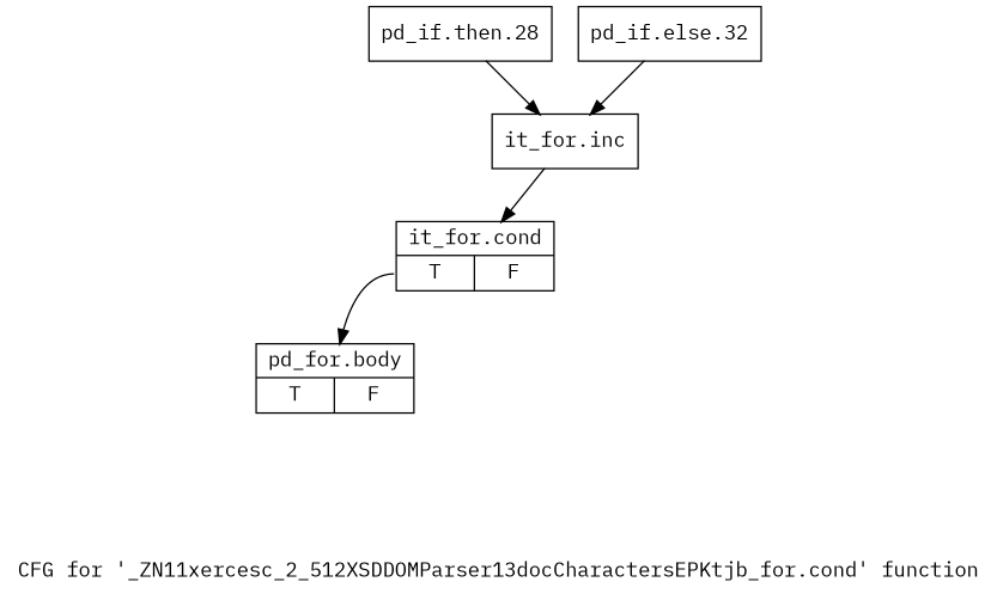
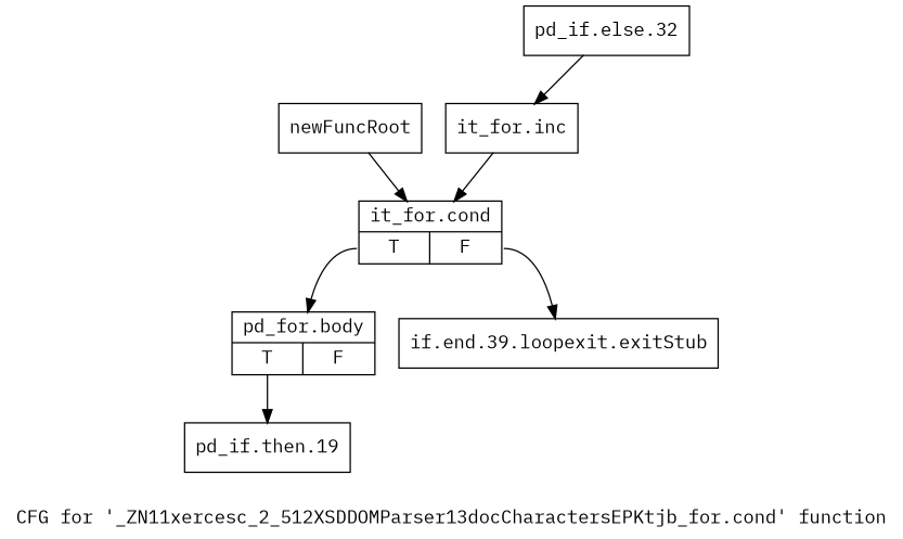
  digraph {
    fontname="IBM Plex Mono"
    label="CFG for '_ZN11xercesc_2_512XSDDOMParser13docCharactersEPKtjb_for.cond' function"
    node [fontname="IBM Plex Mono" shape=record]
    edge [fontname="IBM Plex Mono"]
+   n1 [label="{newFuncRoot}"]
    n2 [label="{it_for.cond|{<s0>T|<s1>F}}"]
+   n3 [label="{if.end.39.loopexit.exitStub}"]
    n4 [label="{pd_for.body|{<s0>T|<s1>F}}"]
+   n5 [label="{pd_if.then.19}"]
    n6 [label="{it_for.inc}"]
-   n7 [label="{pd_if.then.28}"]
    n8 [label="{pd_if.else.32}"]
+   n1 -> n2
+   n2 -> n3 [tailport=s1]
    n2 -> n4 [tailport=s0]
+   n4 -> n5 [tailport=s0]
    n6 -> n2
-   n7 -> n6
    n8 -> n6
  }
